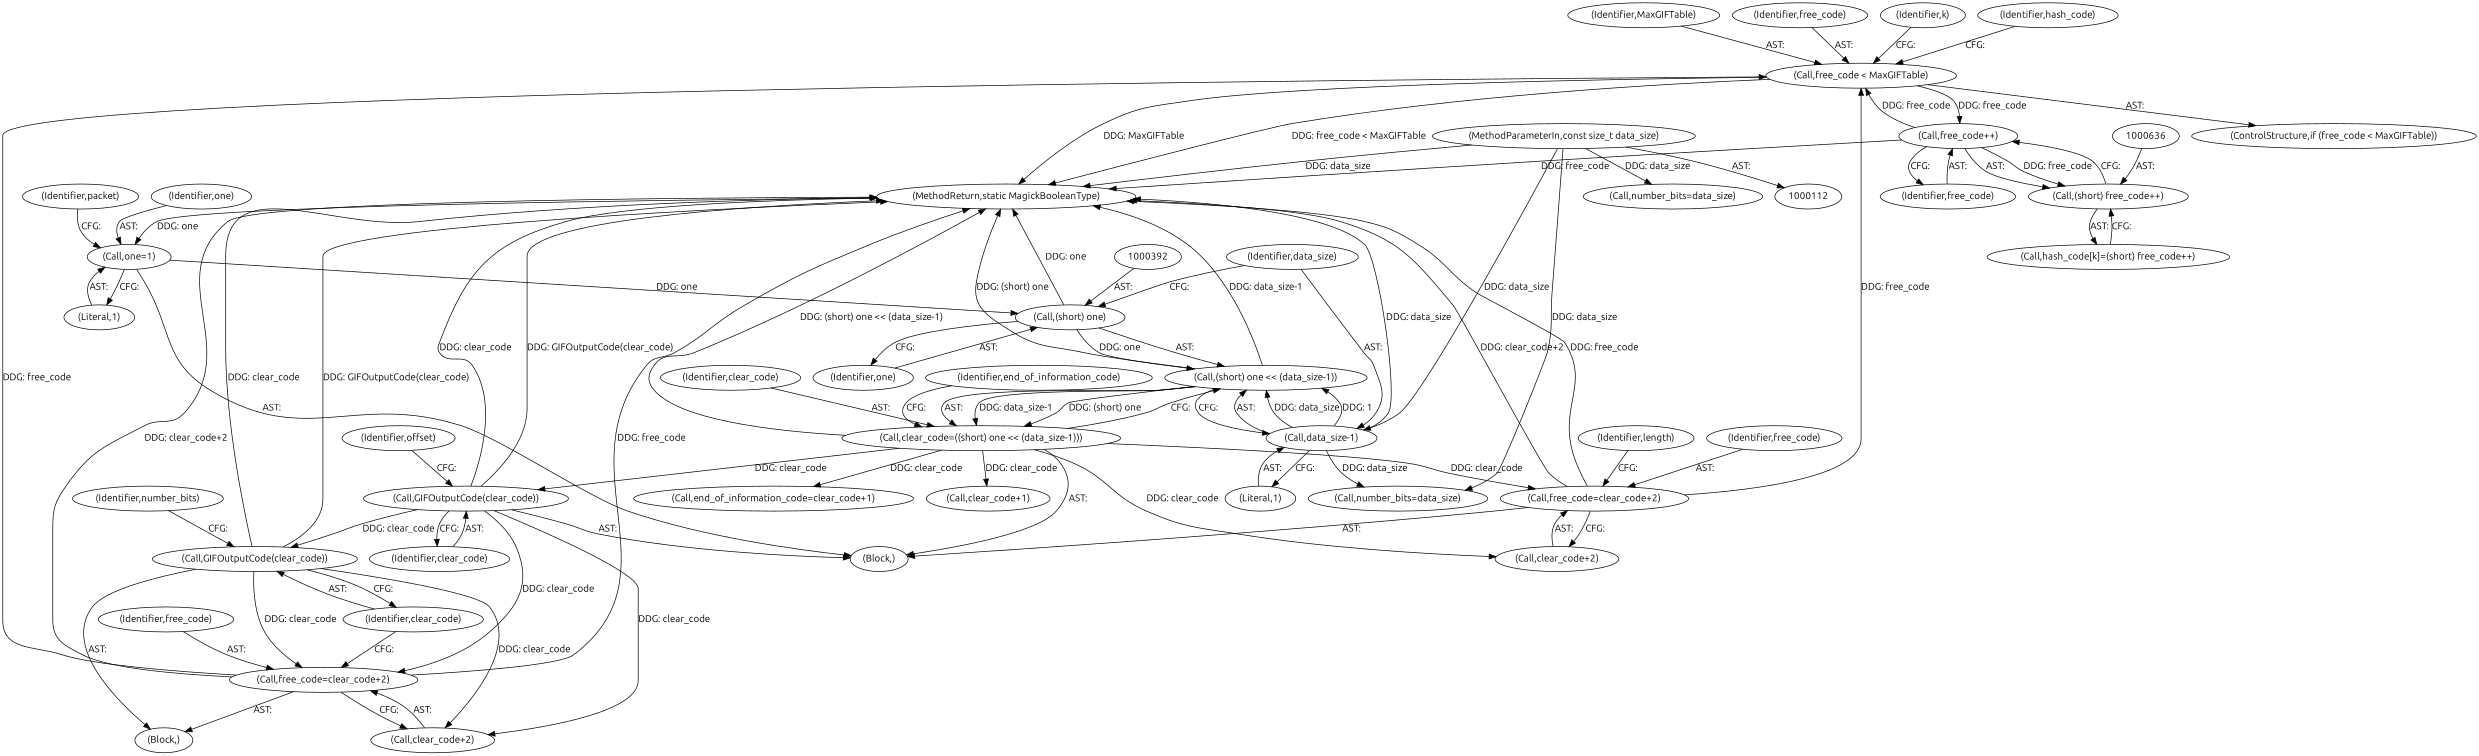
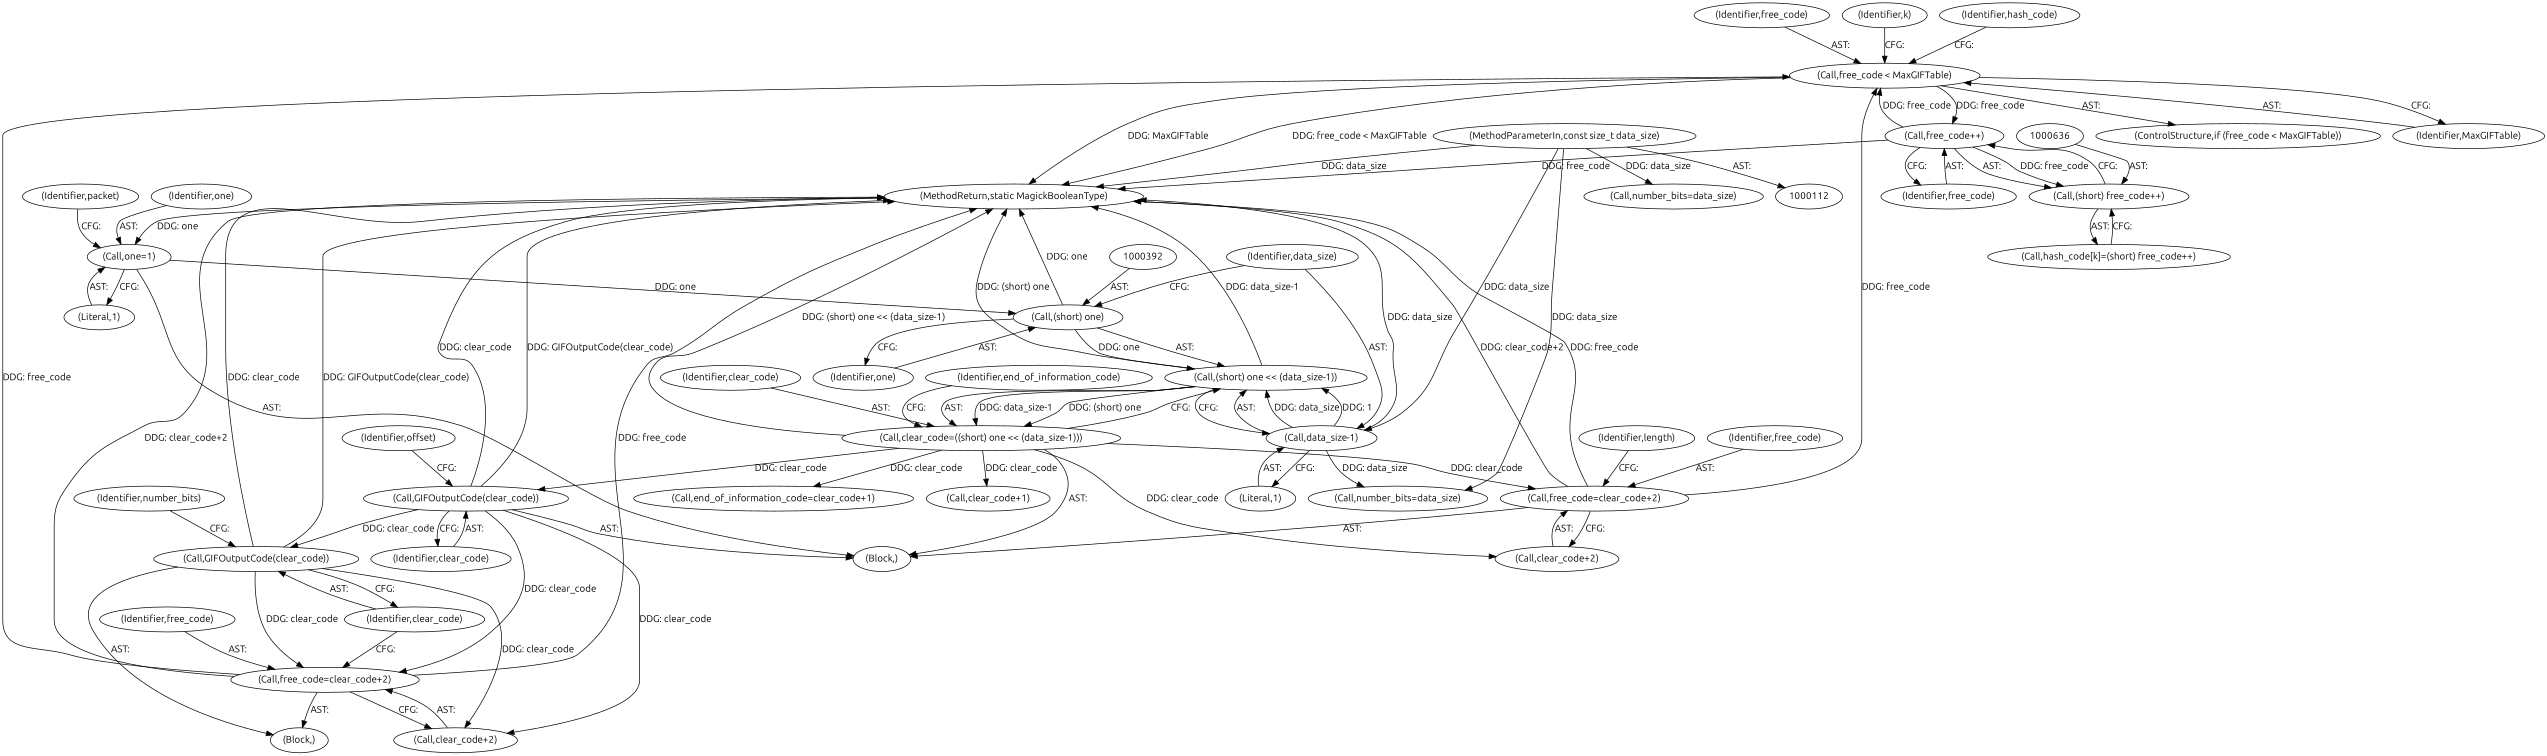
  digraph {
    fontname=Ubuntu
    node [fontname=Ubuntu]
    edge [fontname=Ubuntu]
    n1 [label="(Call,free_code < MaxGIFTable)"]
    n2 [label="(Call,free_code++)"]
    n3 [label="(ControlStructure,if (free_code < MaxGIFTable))"]
    n4 [label="(Identifier,MaxGIFTable)"]
    n5 [label="(MethodReturn,static MagickBooleanType)"]
    n6 [label="(Call,(short) free_code++)"]
    n7 [label="(Identifier,free_code)"]
    n8 [label="(Call,one=1)"]
    n9 [label="(Call,hash_code[k]=(short) free_code++)"]
    n10 [label="(Call,free_code=clear_code+2)"]
    n11 [label="(Call,clear_code+2)"]
    n12 [label="(Block,)"]
    n13 [label="(Call,GIFOutputCode(clear_code))"]
    n14 [label="(Call,GIFOutputCode(clear_code))"]
    n15 [label="(Block,)"]
    n16 [label="(Identifier,clear_code)"]
    n17 [label="(Identifier,clear_code)"]
    n18 [label="(Call,clear_code=((short) one << (data_size-1)))"]
    n19 [label="(Call,(short) one << (data_size-1))"]
    n20 [label="(Call,free_code=clear_code+2)"]
    n21 [label="(Call,clear_code+2)"]
    n22 [label="(Call,end_of_information_code=clear_code+1)"]
    n23 [label="(Call,clear_code+1)"]
    n24 [label="(Call,data_size-1)"]
    n25 [label="(Literal,1)"]
    n26 [label="(Call,number_bits=data_size)"]
    n27 [label="(Call,(short) one)"]
    n28 [label="(Identifier,one)"]
    n29 [label="(Literal,1)"]
    n30 [label="(MethodParameterIn,const size_t data_size)"]
    n31 [label="(Call,number_bits=data_size)"]
    1000112
    n33 [label="(Identifier,free_code)"]
    n34 [label="(Identifier,one)"]
    n35 [label="(Identifier,length)"]
    n36 [label="(Identifier,data_size)"]
    n37 [label="(Identifier,number_bits)"]
    n38 [label="(Identifier,free_code)"]
    n39 [label="(Identifier,k)"]
    n40 [label="(Identifier,end_of_information_code)"]
    n41 [label="(Identifier,hash_code)"]
    n42 [label="(Identifier,packet)"]
    n43 [label="(Identifier,offset)"]
    n44 [label="(Identifier,free_code)"]
    n45 [label="(Identifier,clear_code)"]
    1000392
    1000636
    n1 -> n2 [label="DDG: free_code"]
    n1 -> n3 [label="AST: "]
+   n1 -> n4 [label="CFG: "]
    n1 -> n5 [label="DDG: MaxGIFTable"]
    n1 -> n5 [label="DDG: free_code < MaxGIFTable"]
    n2 -> n1 [label="DDG: free_code"]
    n2 -> n5 [label="DDG: free_code"]
    n2 -> n6 [label="AST: "]
    n2 -> n6 [label="DDG: free_code"]
    n2 -> n7 [label="CFG: "]
    n4 -> n1 [label="AST: "]
    n5 -> n8 [label="DDG: one"]
    n6 -> n2 [label="CFG: "]
    n6 -> n9 [label="AST: "]
    n7 -> n2 [label="AST: "]
    n8 -> n15 [label="AST: "]
    n8 -> n27 [label="DDG: one"]
    n8 -> n29 [label="CFG: "]
    n9 -> n6 [label="CFG: "]
    n10 -> n1 [label="DDG: free_code"]
    n10 -> n5 [label="DDG: free_code"]
    n10 -> n5 [label="DDG: clear_code+2"]
    n10 -> n11 [label="CFG: "]
    n10 -> n12 [label="AST: "]
    n11 -> n10 [label="AST: "]
    n13 -> n5 [label="DDG: GIFOutputCode(clear_code)"]
    n13 -> n5 [label="DDG: clear_code"]
    n13 -> n10 [label="DDG: clear_code"]
    n13 -> n11 [label="DDG: clear_code"]
    n13 -> n14 [label="DDG: clear_code"]
    n13 -> n15 [label="AST: "]
    n13 -> n16 [label="CFG: "]
    n14 -> n5 [label="DDG: GIFOutputCode(clear_code)"]
    n14 -> n5 [label="DDG: clear_code"]
    n14 -> n10 [label="DDG: clear_code"]
    n14 -> n11 [label="DDG: clear_code"]
    n14 -> n12 [label="AST: "]
    n14 -> n17 [label="CFG: "]
    n16 -> n13 [label="AST: "]
    n17 -> n10 [label="CFG: "]
    n17 -> n14 [label="AST: "]
    n18 -> n5 [label="DDG: (short) one << (data_size-1)"]
    n18 -> n13 [label="DDG: clear_code"]
    n18 -> n15 [label="AST: "]
    n18 -> n19 [label="CFG: "]
    n18 -> n20 [label="DDG: clear_code"]
    n18 -> n21 [label="DDG: clear_code"]
    n18 -> n22 [label="DDG: clear_code"]
    n18 -> n23 [label="DDG: clear_code"]
    n19 -> n5 [label="DDG: data_size-1"]
    n19 -> n5 [label="DDG: (short) one"]
    n19 -> n18 [label="AST: "]
    n19 -> n18 [label="DDG: (short) one"]
    n19 -> n18 [label="DDG: data_size-1"]
    n19 -> n24 [label="CFG: "]
    n20 -> n1 [label="DDG: free_code"]
    n20 -> n5 [label="DDG: clear_code+2"]
    n20 -> n5 [label="DDG: free_code"]
    n20 -> n15 [label="AST: "]
    n20 -> n21 [label="CFG: "]
    n21 -> n20 [label="AST: "]
    n24 -> n5 [label="DDG: data_size"]
    n24 -> n19 [label="AST: "]
    n24 -> n19 [label="DDG: data_size"]
    n24 -> n19 [label="DDG: 1"]
    n24 -> n25 [label="CFG: "]
    n24 -> n26 [label="DDG: data_size"]
    n25 -> n24 [label="AST: "]
    n27 -> n5 [label="DDG: one"]
    n27 -> n19 [label="AST: "]
    n27 -> n19 [label="DDG: one"]
    n27 -> n28 [label="CFG: "]
    n28 -> n27 [label="AST: "]
    n29 -> n8 [label="AST: "]
    n30 -> n5 [label="DDG: data_size"]
    n30 -> n24 [label="DDG: data_size"]
    n30 -> n26 [label="DDG: data_size"]
    n30 -> n31 [label="DDG: data_size"]
    n30 -> 1000112 [label="AST: "]
    n33 -> n10 [label="AST: "]
    n34 -> n8 [label="AST: "]
    n35 -> n20 [label="CFG: "]
    n36 -> n24 [label="AST: "]
    n36 -> n27 [label="CFG: "]
    n37 -> n14 [label="CFG: "]
    n38 -> n1 [label="AST: "]
    n39 -> n1 [label="CFG: "]
    n40 -> n18 [label="CFG: "]
    n41 -> n1 [label="CFG: "]
    n42 -> n8 [label="CFG: "]
    n43 -> n13 [label="CFG: "]
    n44 -> n20 [label="AST: "]
    n45 -> n18 [label="AST: "]
    1000392 -> n27 [label="AST: "]
    1000636 -> n6 [label="AST: "]
  }
